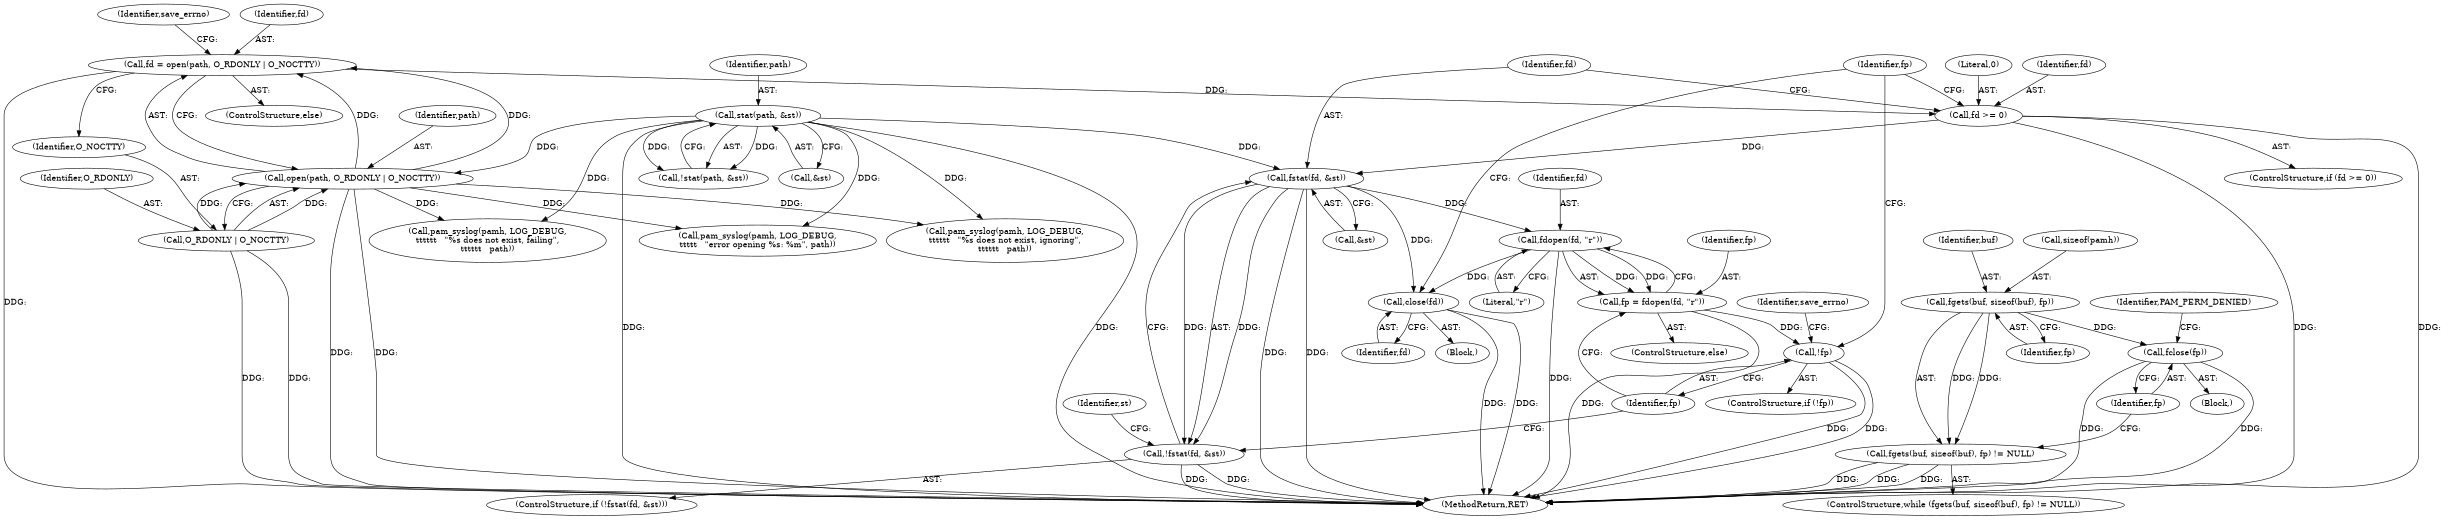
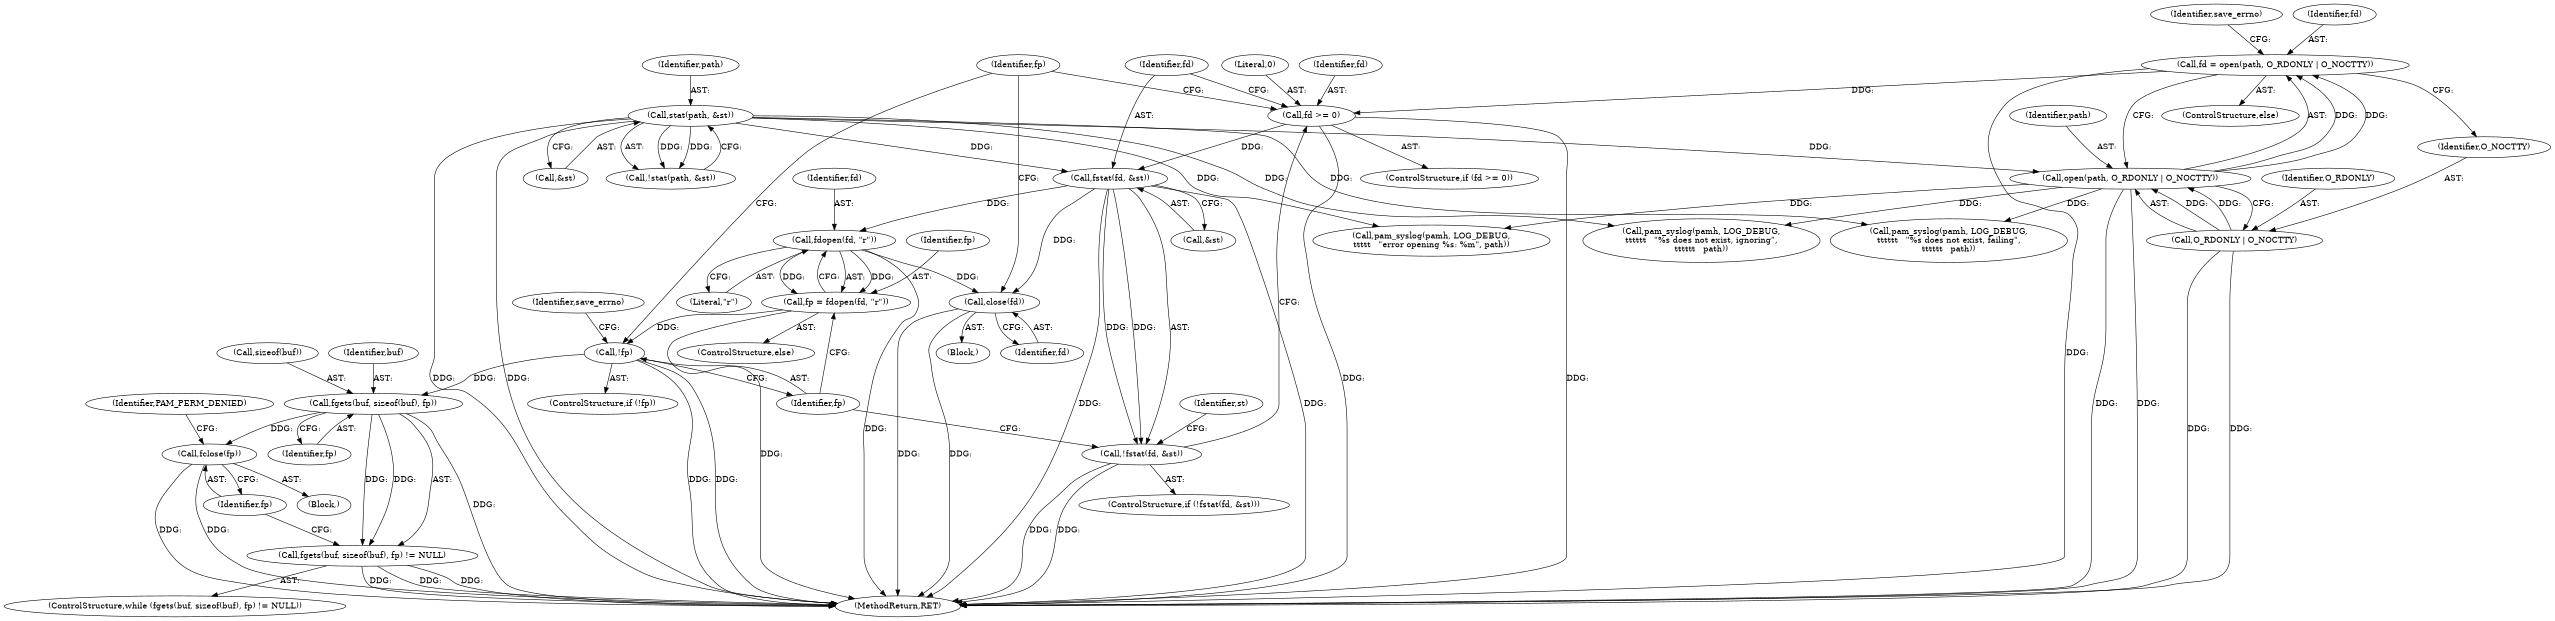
  digraph {
    n1 [label="(Call,fd = open(path, O_RDONLY | O_NOCTTY))"]
    n2 [label="(Call,open(path, O_RDONLY | O_NOCTTY))"]
    n3 [label="(Call,fd >= 0)"]
    n4 [label="(MethodReturn,RET)"]
    n5 [label="(ControlStructure,else)"]
    n6 [label="(Identifier,O_NOCTTY)"]
    n7 [label="(Call,O_RDONLY | O_NOCTTY)"]
    n8 [label="(Call,pam_syslog(pamh, LOG_DEBUG,\n\t\t\t\t\t   \"error opening %s: %m\", path))"]
    n9 [label="(Call,pam_syslog(pamh, LOG_DEBUG,\n\t\t\t\t\t\t   \"%s does not exist, failing\",\n\t\t\t\t\t\t   path))"]
    n10 [label="(Call,pam_syslog(pamh, LOG_DEBUG,\n\t\t\t\t\t\t   \"%s does not exist, ignoring\",\n\t\t\t\t\t\t   path))"]
    n11 [label="(Call,fstat(fd, &st))"]
    n12 [label="(ControlStructure,if (fd >= 0))"]
    n13 [label="(Call,stat(path, &st))"]
    n14 [label="(Call,!stat(path, &st))"]
    n15 [label="(Call,&st)"]
    n16 [label="(Call,!fstat(fd, &st))"]
    n17 [label="(Call,fdopen(fd, \"r\"))"]
    n18 [label="(Call,close(fd))"]
    n19 [label="(Call,&st)"]
    n20 [label="(Literal,0)"]
    n21 [label="(ControlStructure,if (!fstat(fd, &st)))"]
    n22 [label="(Call,fp = fdopen(fd, \"r\"))"]
    n23 [label="(Literal,\"r\")"]
    n24 [label="(Block,)"]
    n25 [label="(Identifier,fd)"]
    n26 [label="(Call,!fp)"]
    n27 [label="(ControlStructure,else)"]
    n28 [label="(Call,fgets(buf, sizeof(buf), fp))"]
    n29 [label="(ControlStructure,if (!fp))"]
    n30 [label="(Identifier,fp)"]
    n31 [label="(Call,fgets(buf, sizeof(buf), fp) != NULL)"]
    n32 [label="(Call,fclose(fp))"]
    n33 [label="(Identifier,fp)"]
    n34 [label="(ControlStructure,while (fgets(buf, sizeof(buf), fp) != NULL))"]
    n35 [label="(Block,)"]
    n36 [label="(Identifier,fp)"]
    n37 [label="(Identifier,buf)"]
    n38 [label="(Identifier,fd)"]
    n39 [label="(Identifier,save_errno)"]
    n40 [label="(Identifier,st)"]
    n41 [label="(Identifier,fd)"]
    n42 [label="(Identifier,path)"]
    n43 [label="(Identifier,O_RDONLY)"]
-   n44 [label="(Call,sizeof(pamh))"]
+   n44 [label="(Call,sizeof(buf))"]
    n45 [label="(Identifier,fd)"]
    n46 [label="(Identifier,fp)"]
    n47 [label="(Identifier,fd)"]
    n48 [label="(Identifier,PAM_PERM_DENIED)"]
    n49 [label="(Identifier,fp)"]
    n50 [label="(Identifier,path)"]
    n51 [label="(Identifier,save_errno)"]
    n1 -> n2 [label="CFG: "]
    n1 -> n3 [label="DDG: "]
    n1 -> n4 [label="DDG: "]
    n1 -> n5 [label="AST: "]
    n1 -> n6 [label="CFG: "]
    n2 -> n1 [label="AST: "]
    n2 -> n1 [label="DDG: "]
    n2 -> n1 [label="DDG: "]
    n2 -> n4 [label="DDG: "]
    n2 -> n4 [label="DDG: "]
    n2 -> n7 [label="CFG: "]
    n2 -> n8 [label="DDG: "]
    n2 -> n9 [label="DDG: "]
    n2 -> n10 [label="DDG: "]
    n3 -> n4 [label="DDG: "]
    n3 -> n4 [label="DDG: "]
    n3 -> n11 [label="DDG: "]
    n3 -> n12 [label="AST: "]
    n6 -> n7 [label="AST: "]
    n7 -> n2 [label="AST: "]
    n7 -> n2 [label="DDG: "]
    n7 -> n2 [label="DDG: "]
    n7 -> n4 [label="DDG: "]
    n7 -> n4 [label="DDG: "]
    n11 -> n4 [label="DDG: "]
    n11 -> n4 [label="DDG: "]
    n11 -> n16 [label="AST: "]
    n11 -> n16 [label="DDG: "]
    n11 -> n16 [label="DDG: "]
    n11 -> n17 [label="DDG: "]
    n11 -> n18 [label="DDG: "]
    n11 -> n19 [label="CFG: "]
    n13 -> n2 [label="DDG: "]
    n13 -> n4 [label="DDG: "]
    n13 -> n4 [label="DDG: "]
    n13 -> n8 [label="DDG: "]
    n13 -> n9 [label="DDG: "]
    n13 -> n10 [label="DDG: "]
    n13 -> n11 [label="DDG: "]
    n13 -> n14 [label="AST: "]
    n13 -> n14 [label="DDG: "]
    n13 -> n14 [label="DDG: "]
    n13 -> n15 [label="CFG: "]
    n14 -> n13 [label="CFG: "]
    n15 -> n13 [label="AST: "]
    n16 -> n4 [label="DDG: "]
    n16 -> n4 [label="DDG: "]
-   n16 -> n11 [label="CFG: "]
+   n16 -> n3 [label="CFG: "]
    n16 -> n21 [label="AST: "]
    n17 -> n4 [label="DDG: "]
    n17 -> n18 [label="DDG: "]
    n17 -> n22 [label="AST: "]
    n17 -> n22 [label="DDG: "]
    n17 -> n22 [label="DDG: "]
    n17 -> n23 [label="CFG: "]
    n18 -> n4 [label="DDG: "]
    n18 -> n4 [label="DDG: "]
    n18 -> n24 [label="AST: "]
    n18 -> n25 [label="CFG: "]
    n19 -> n11 [label="AST: "]
    n20 -> n3 [label="AST: "]
    n22 -> n4 [label="DDG: "]
    n22 -> n17 [label="CFG: "]
    n22 -> n26 [label="DDG: "]
    n22 -> n27 [label="AST: "]
    n23 -> n17 [label="AST: "]
    n25 -> n18 [label="AST: "]
    n26 -> n4 [label="DDG: "]
    n26 -> n4 [label="DDG: "]
+   n26 -> n28 [label="DDG: "]
    n26 -> n29 [label="AST: "]
    n26 -> n30 [label="CFG: "]
+   n28 -> n4 [label="DDG: "]
    n28 -> n31 [label="AST: "]
    n28 -> n31 [label="DDG: "]
    n28 -> n31 [label="DDG: "]
    n28 -> n32 [label="DDG: "]
    n28 -> n33 [label="CFG: "]
    n30 -> n16 [label="CFG: "]
    n30 -> n22 [label="CFG: "]
    n30 -> n26 [label="AST: "]
    n31 -> n4 [label="DDG: "]
    n31 -> n4 [label="DDG: "]
    n31 -> n4 [label="DDG: "]
    n31 -> n34 [label="AST: "]
    n32 -> n4 [label="DDG: "]
    n32 -> n4 [label="DDG: "]
    n32 -> n35 [label="AST: "]
    n32 -> n36 [label="CFG: "]
    n33 -> n28 [label="AST: "]
    n36 -> n31 [label="CFG: "]
    n36 -> n32 [label="AST: "]
    n37 -> n28 [label="AST: "]
    n38 -> n17 [label="AST: "]
    n39 -> n1 [label="CFG: "]
    n40 -> n16 [label="CFG: "]
    n41 -> n3 [label="AST: "]
    n42 -> n13 [label="AST: "]
    n43 -> n7 [label="AST: "]
    n44 -> n28 [label="AST: "]
    n45 -> n1 [label="AST: "]
    n46 -> n22 [label="AST: "]
    n47 -> n3 [label="CFG: "]
    n47 -> n11 [label="AST: "]
    n48 -> n32 [label="CFG: "]
    n49 -> n3 [label="CFG: "]
    n49 -> n18 [label="CFG: "]
    n49 -> n26 [label="CFG: "]
    n50 -> n2 [label="AST: "]
    n51 -> n26 [label="CFG: "]
  }
